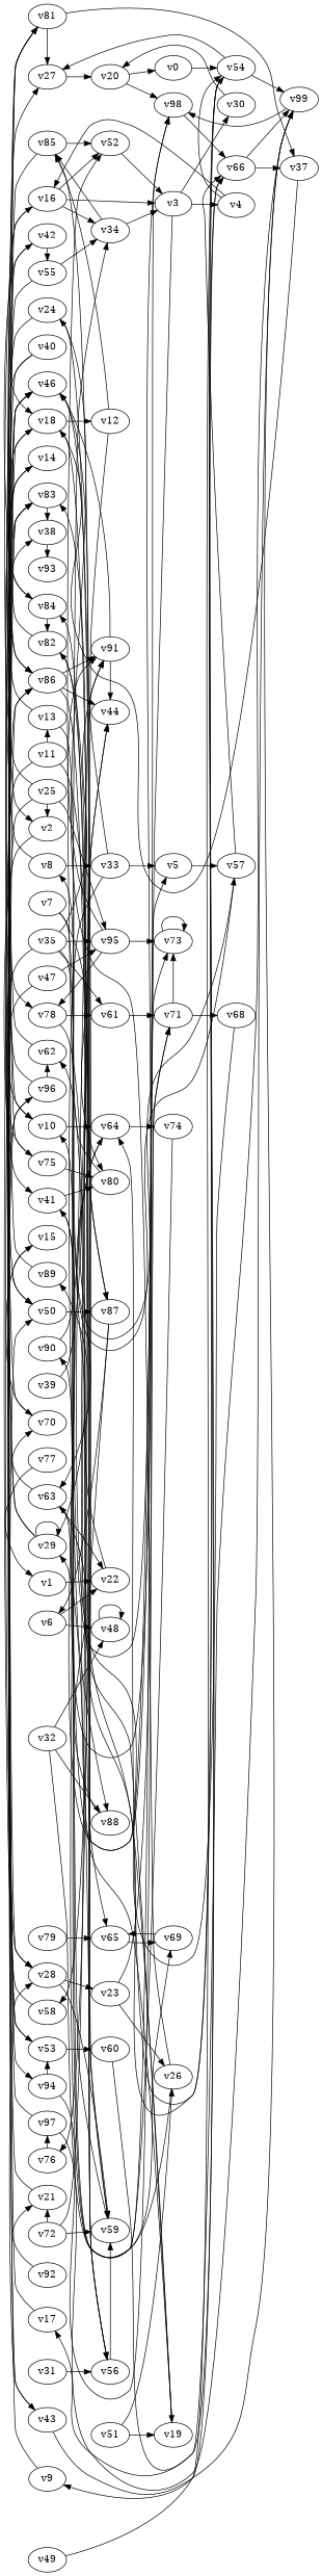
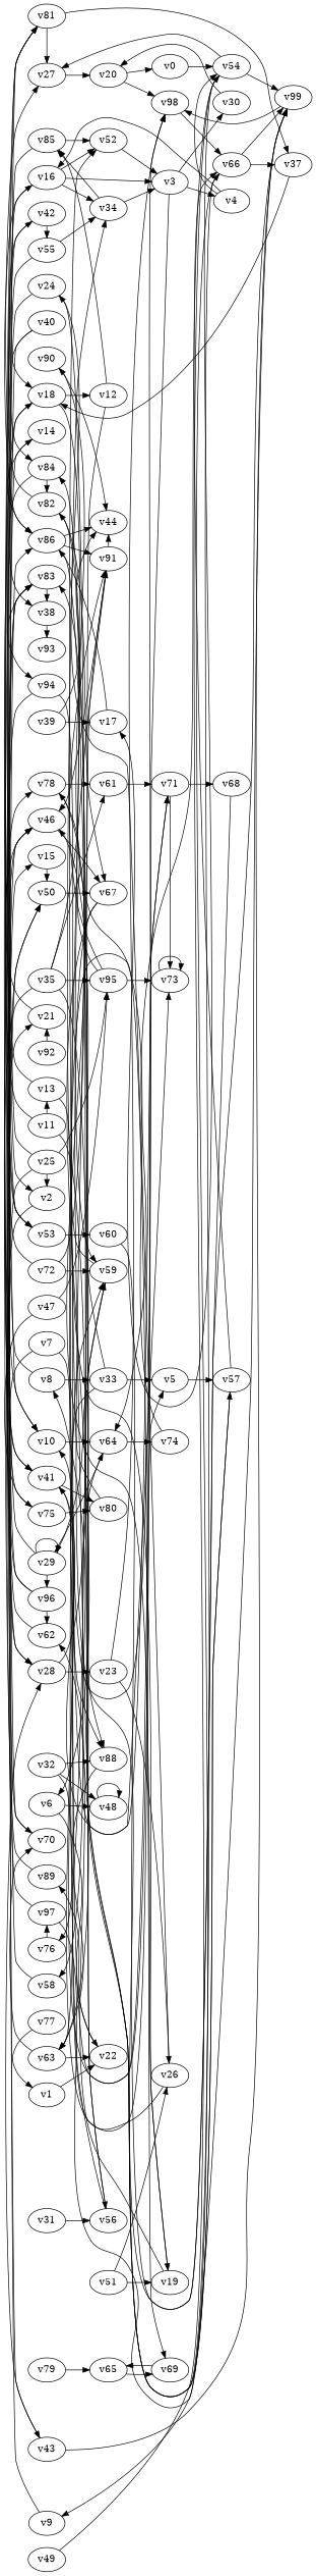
  digraph {
    rankdir=LR
    node [player=1]
    v0 [player=0]
    v54 [player=0]
    v64 [player=0]
    v17 [player=0]
    v27
    v99 [player=0]
    v1
    v22
    v89 [player=0]
    v2 [player=0]
    v41 [player=0]
    v71 [player=0]
    v80
    v3
    v4
    v30 [player=0]
    v16
    v20 [player=0]
    v86
    v34
    v52 [player=0]
    v24
    v56 [player=0]
    v5 [player=0]
    v57
    v8
    v66
    v6
    v48
    v7
    v98 [player=0]
    v33
    v46
    v88 [player=0]
    v9 [player=0]
    v81
    v37
    v53
    v10 [player=0]
    v63
    v74
    v11 [player=0]
    v13 [player=0]
    v78
    v18 [player=0]
    v73 [player=0]
    v19
    v61
    v12 [player=0]
    v76
    v85 [player=0]
    v97 [player=0]
    v43
    v65
    v28 [player=0]
    v59
    v14
    v91 [player=0]
    v44
    v50 [player=0]
    v15
-   v67 [player=0 label=v87]
+   v67 [player=0]
    v23 [player=0]
    v29 [player=0]
    v62
    v82 [player=0]
    v21
    v83
    v26
    v84 [player=0]
    v25 [player=0]
    v95 [player=0]
    v42 [player=0]
    v96
    v55 [player=0]
    v31
    v32 [player=0]
    v35
    v38 [player=0]
    v93
    v39 [player=0]
    v40
    v70
    v68 [player=0]
    v58 [player=0]
    v47
    v75
    v49 [player=0]
    v51
    v60
    v69 [player=0]
    v90
    v94 [player=0]
    v72
    v77 [player=0]
    v79
    v92
    v0 -> v54
    v54 -> v64 [constraint="(time >= 5) && (time <= 21)"]
    v54 -> v17 [constraint="time == 12"]
    v54 -> v27 [constraint="time <= 6"]
    v54 -> v99
    v64 -> v63 [constraint="time == 14"]
    v64 -> v74
    v17 -> v86 [constraint="time % 2 == 1"]
    v27 -> v20
    v99 -> v98 [constraint="time % 6 == 5"]
    v1 -> v22
    v22 -> v89 [constraint="time % 4 == 3"]
    v89 -> v83 [constraint="time % 6 == 0"]
    v2 -> v41 [constraint="time == 3"]
    v41 -> v71 [constraint="time == 11"]
    v41 -> v80
    v71 -> v73 [constraint="(time >= 3) && (time <= 15)"]
    v71 -> v68
    v80 -> v52 [constraint="time >= 6"]
    v3 -> v41 [constraint="time == 6"]
    v3 -> v4
    v3 -> v30
    v4 -> v54 [constraint="time == 11"]
    v4 -> v16 [constraint="time == 1"]
    v30 -> v20 [constraint="time == 9"]
    v16 -> v3
    v16 -> v86 [constraint="time == 2"]
    v16 -> v34
    v16 -> v52 [constraint="time <= 13"]
    v20 -> v0
    v20 -> v98
    v86 -> v56 [constraint="time >= 11"]
    v86 -> v91
    v86 -> v44
    v34 -> v3
    v34 -> v85 [constraint="time <= 19"]
    v52 -> v3 [constraint="time >= 4"]
    v24 -> v2 [constraint="time == 2"]
-   v24 -> v56 [constraint="(time % 2 == 0) || (time % 5 == 1)"]
+   v24 -> v88 [constraint="(time % 2 == 0) || (time % 5 == 1)"]
    v56 -> v59 [constraint="time >= 7"]
    v56 -> v84 [constraint="time == 16"]
    v5 -> v57
    v57 -> v8 [constraint="time % 2 == 0"]
    v57 -> v66 [constraint="time <= 16"]
    v8 -> v16 [constraint="time >= 4"]
    v8 -> v33
    v66 -> v99
    v66 -> v9 [constraint="time == 10"]
    v66 -> v37
    v6 -> v22
    v6 -> v48
    v48 -> v48 [constraint="time <= 20"]
-   v7 -> v80 [constraint="time == 19"]
+   v7 -> v41 [constraint="time == 19"]
    v7 -> v98 [constraint="time % 4 == 2"]
    v98 -> v66 [constraint="time <= 17"]
    v33 -> v5
    v33 -> v46 [constraint="time <= 25"]
    v33 -> v88 [constraint="time >= 9"]
    v46 -> v67 [constraint="time == 6"]
    v88 -> v63 [constraint="time % 4 == 3"]
    v9 -> v81 [constraint="time % 2 == 1"]
    v81 -> v27 [constraint="time == 9"]
    v81 -> v37 [constraint="time >= 14"]
    v81 -> v53 [constraint="time >= 1"]
    v37 -> v18 [constraint="time % 6 == 2"]
    v53 -> v50 [constraint="time == 6"]
    v53 -> v60
    v10 -> v64
    v63 -> v22
    v63 -> v70 [constraint="time % 4 == 0"]
    v63 -> v69 [constraint="time >= 6"]
    v74 -> v90 [constraint="time >= 9"]
    v11 -> v66 [constraint="time >= 2"]
    v11 -> v13 [constraint="time == 2"]
    v11 -> v78 [constraint="time == 4"]
    v13 -> v18 [constraint="(time % 3 == 1) || (time % 3 == 0)"]
    v13 -> v73 [constraint="(time % 3 == 1) || (time % 4 == 2)"]
    v78 -> v19 [constraint="time >= 15"]
    v78 -> v61
    v18 -> v12
    v18 -> v28 [constraint="time == 0"]
    v18 -> v59 [constraint="time == 7"]
    v73 -> v73
    v19 -> v62 [constraint="time >= 3"]
    v19 -> v82 [constraint="time <= 23"]
    v61 -> v71
    v12 -> v76 [constraint="time % 4 == 2"]
    v12 -> v85 [constraint="time % 5 == 0"]
    v76 -> v97 [constraint="time >= 7"]
    v85 -> v52
    v85 -> v43 [constraint="time == 10"]
-   v85 -> v65 [constraint="time <= 12"]
    v97 -> v99 [constraint="time >= 6"]
    v97 -> v46 [constraint="time % 6 == 1"]
    v43 -> v99 [constraint="time >= 9"]
    v43 -> v28 [constraint="time % 2 == 0"]
    v65 -> v69
    v28 -> v59 [constraint="time == 4"]
    v28 -> v23
    v59 -> v34 [constraint="time <= 15"]
    v59 -> v29 [constraint="time == 18"]
    v14 -> v86 [constraint="time >= 8"]
    v91 -> v46 [constraint="time == 11"]
    v91 -> v44 [constraint="time >= 10"]
    v50 -> v67
    v15 -> v50 [constraint="time % 2 == 1"]
    v67 -> v6 [constraint="time % 5 == 1"]
    v67 -> v58 [constraint="time >= 10"]
    v23 -> v98 [constraint="time == 20"]
    v23 -> v26
    v29 -> v64 [constraint="time <= 9"]
    v29 -> v29 [constraint="time <= 20"]
    v29 -> v42 [constraint="time == 12"]
    v29 -> v96 [constraint="time % 5 == 4"]
    v62 -> v81 [constraint="time % 5 == 2"]
    v82 -> v27 [constraint="time >= 14"]
    v82 -> v67 [constraint="time <= 23"]
    v21 -> v46 [constraint="(time >= 2) && (time <= 21)"]
    v83 -> v38 [constraint="time % 3 == 2"]
    v83 -> v94 [constraint="time <= 21"]
    v26 -> v24 [constraint="time >= 7"]
    v26 -> v10 [constraint="time >= 11"]
    v84 -> v82 [constraint="(time >= 6) && (time <= 18)"]
    v84 -> v38 [constraint="time >= 9"]
    v25 -> v2 [constraint="time >= 11"]
    v25 -> v28 [constraint="time % 6 == 0"]
    v25 -> v14 [constraint="time % 6 == 1"]
    v25 -> v95 [constraint="time <= 20"]
    v95 -> v78 [constraint="time >= 14"]
    v95 -> v73
    v95 -> v91 [constraint="time >= 2"]
    v42 -> v84 [constraint="time % 6 == 5"]
    v42 -> v55 [constraint="time % 6 == 5"]
    v96 -> v50 [constraint="time <= 8"]
    v96 -> v62 [constraint="time <= 22"]
    v96 -> v83 [constraint="time % 3 == 0"]
    v55 -> v34
    v55 -> v10 [constraint="time >= 1"]
    v31 -> v56
    v32 -> v5 [constraint="time % 5 == 4"]
    v32 -> v48
    v32 -> v88
    v35 -> v57 [constraint="time >= 4"]
    v35 -> v10 [constraint="time == 15"]
    v35 -> v61 [constraint="time % 6 == 2"]
    v35 -> v91 [constraint="time % 3 == 2"]
    v35 -> v95
    v38 -> v93 [constraint="time % 2 == 1"]
+   v39 -> v17
    v39 -> v44 [constraint="time >= 11"]
    v40 -> v18 [constraint="time % 6 == 3"]
    v40 -> v70 [constraint="time == 3"]
    v70 -> v15 [constraint="time % 5 == 0"]
    v68 -> v83 [constraint="time >= 12"]
    v58 -> v86 [constraint="time == 9"]
    v47 -> v95 [constraint="time % 4 == 3"]
    v47 -> v75 [constraint="time == 5"]
    v75 -> v80
    v75 -> v46 [constraint="time >= 8"]
    v49 -> v54 [constraint="time <= 17"]
    v51 -> v19
    v51 -> v26
    v60 -> v99 [constraint="time == 5"]
    v69 -> v65 [constraint="time % 3 == 0"]
    v90 -> v44 [constraint="time % 4 == 2"]
    v94 -> v71 [constraint="time == 10"]
    v94 -> v53 [constraint="time <= 22"]
    v72 -> v59
    v72 -> v91 [constraint="time == 7"]
    v72 -> v21 [constraint="time % 4 == 2"]
    v77 -> v1 [constraint="(time >= 5) && (time <= 17)"]
    v79 -> v65
    v92 -> v21 [constraint="time == 5"]
  }
